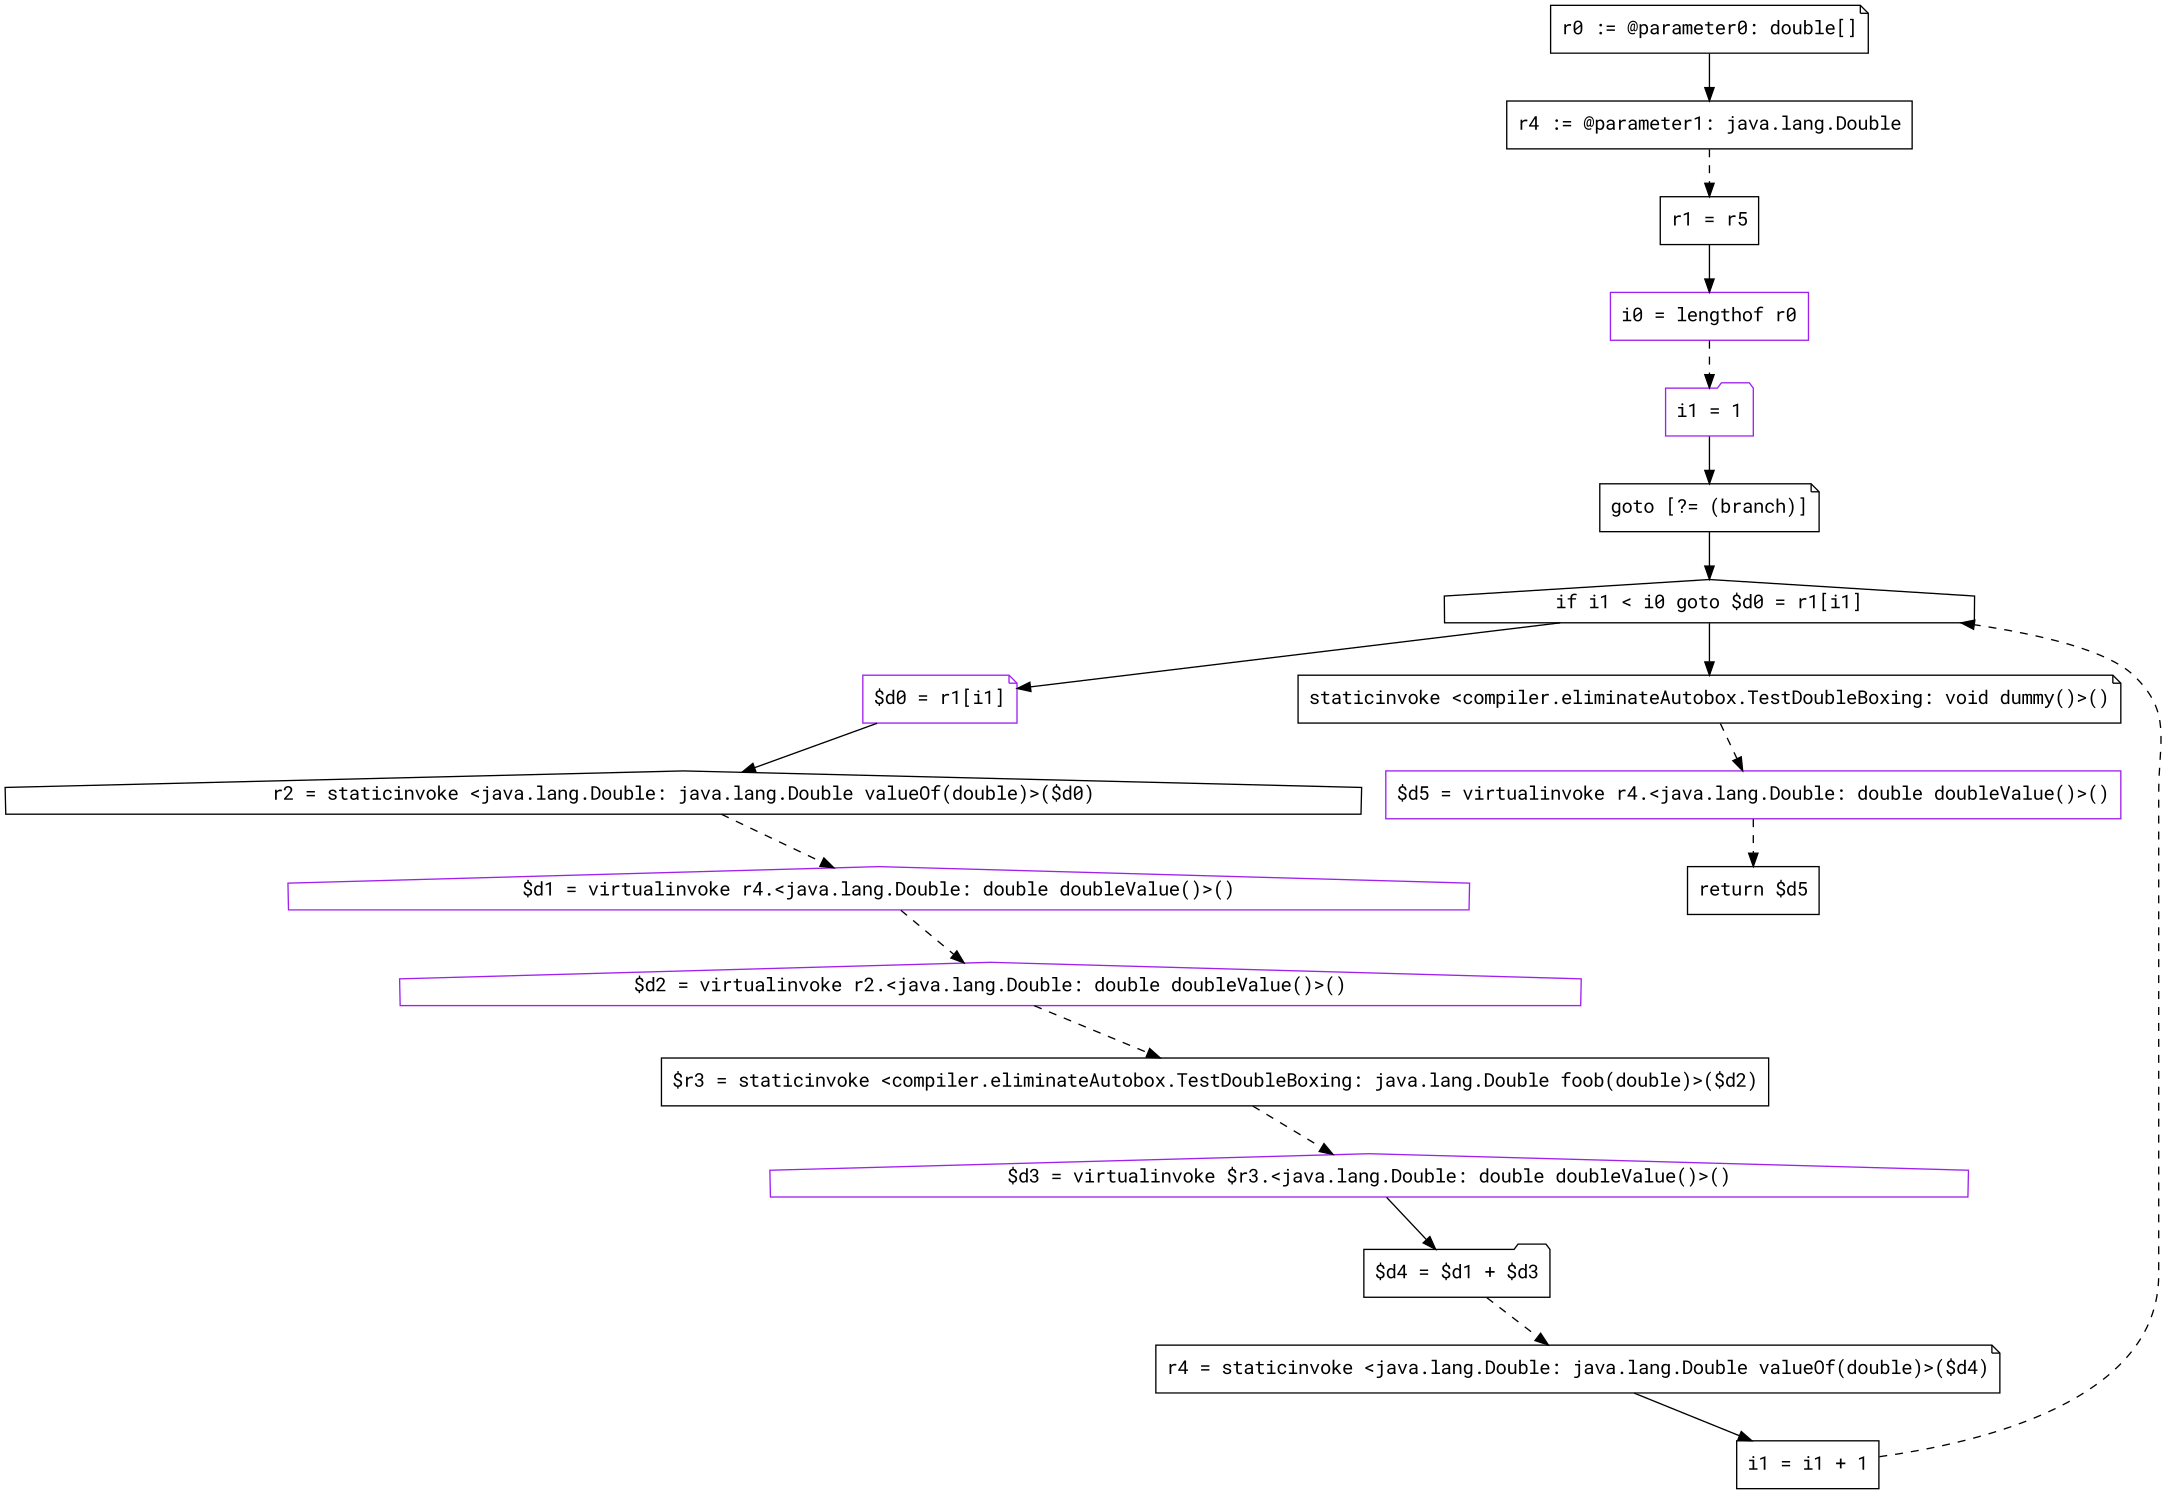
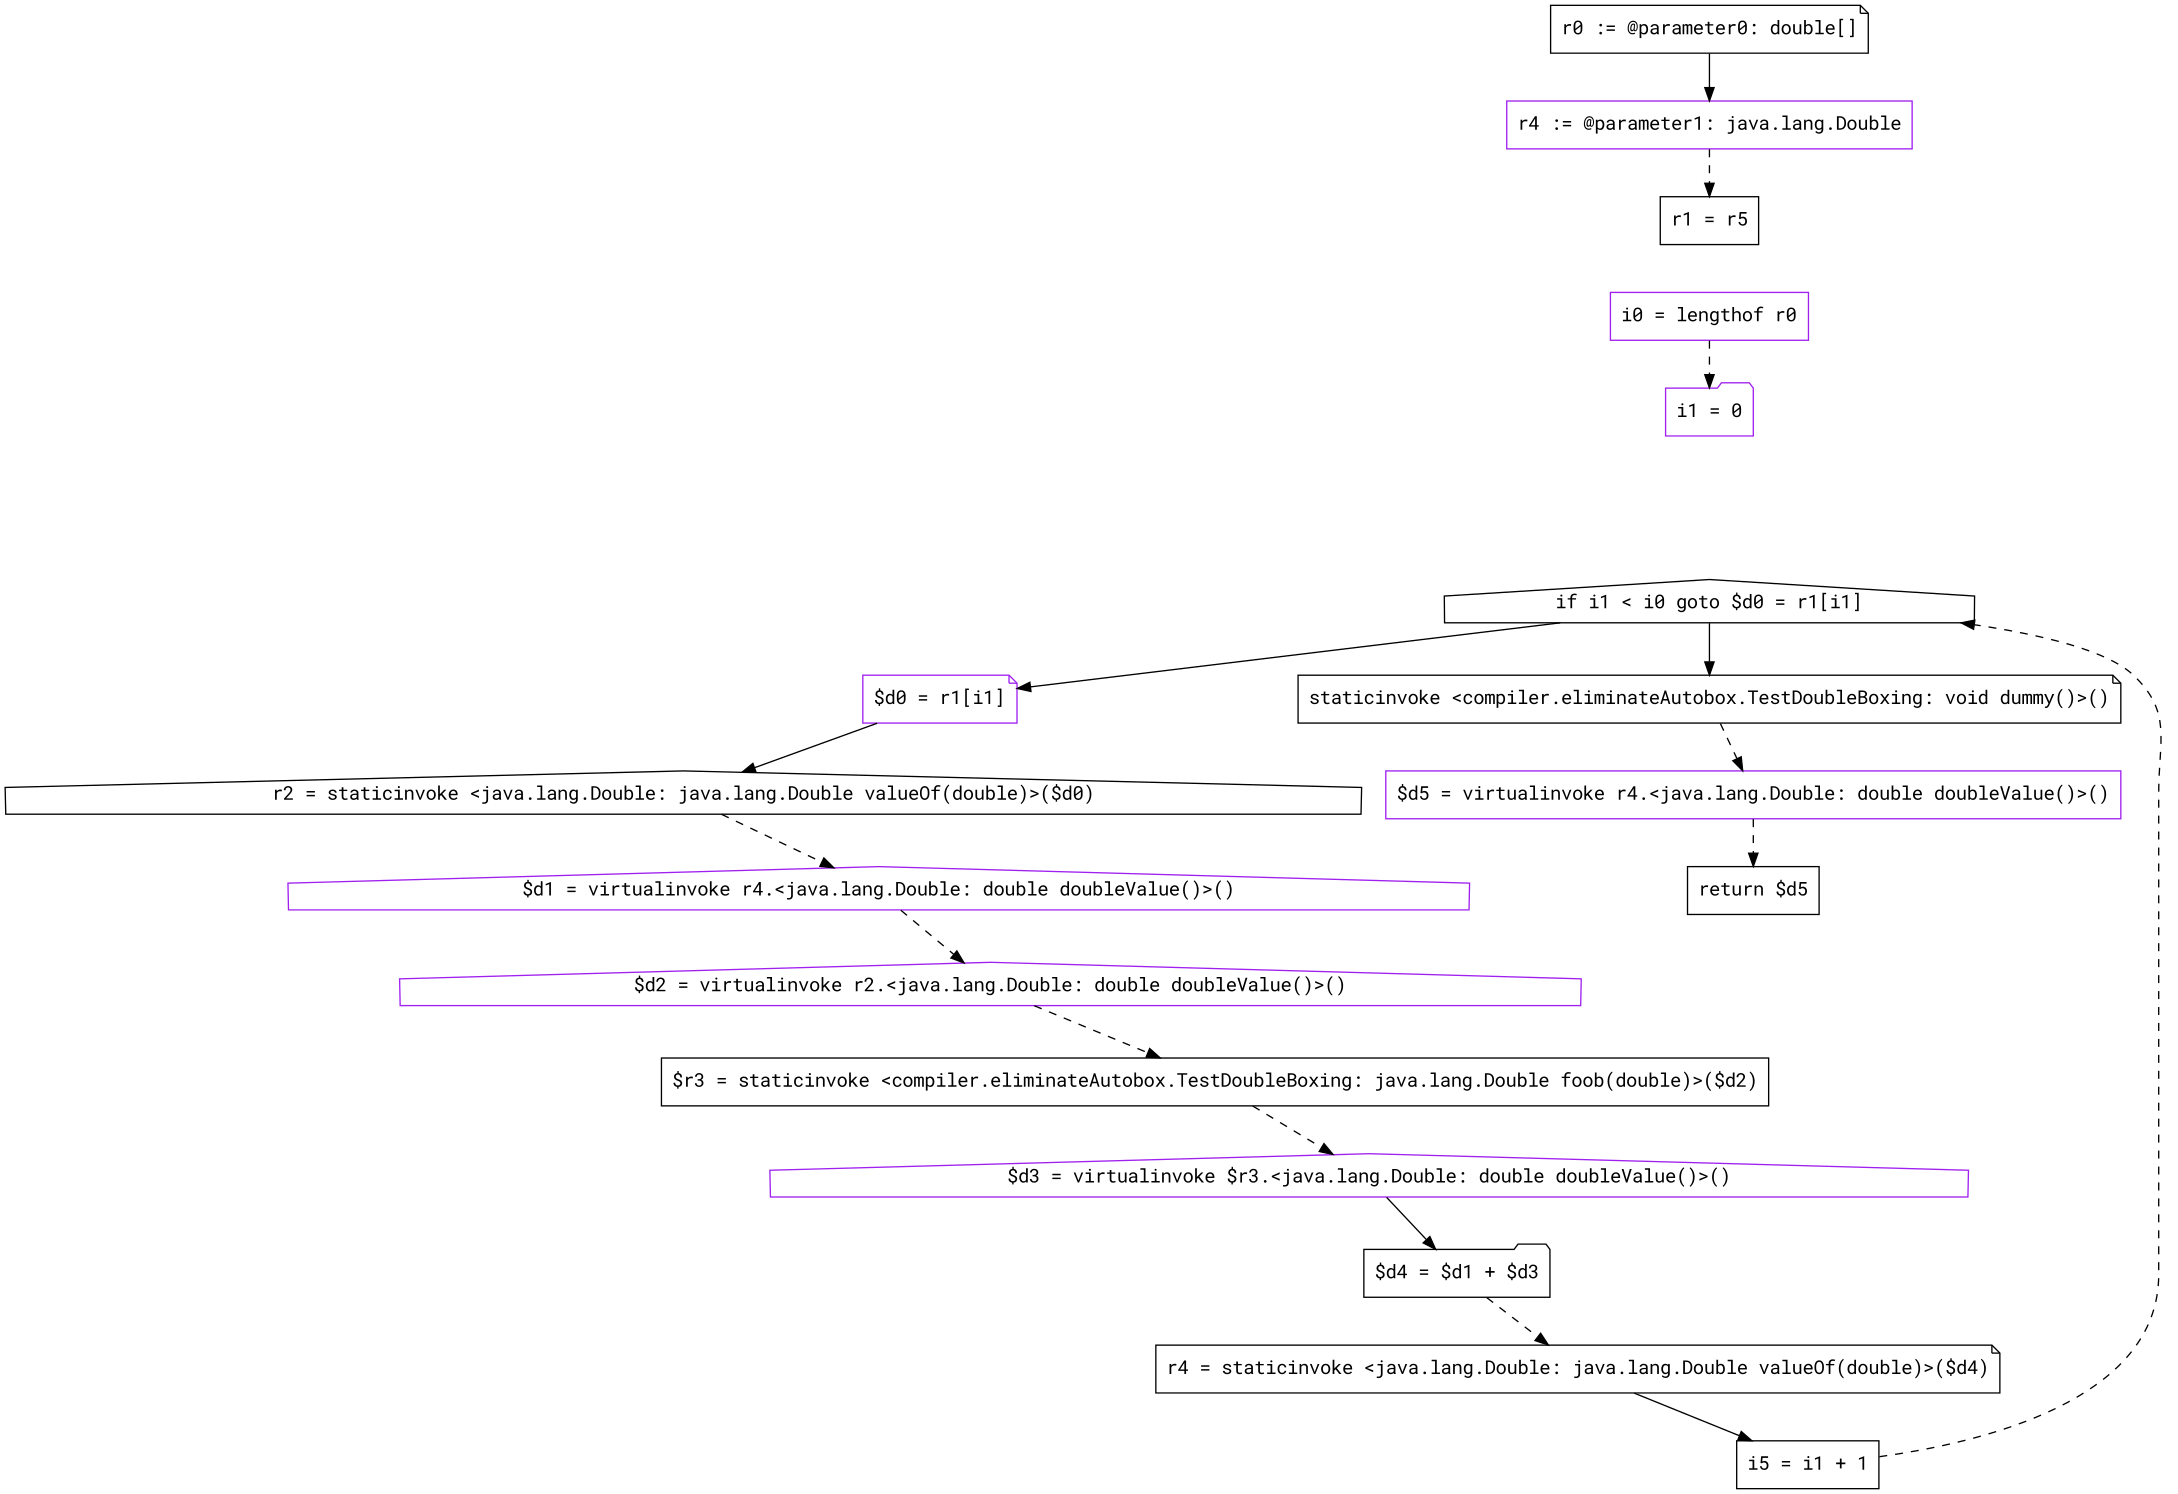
  digraph {
    fontname="Roboto Mono"
    node [color=black fontname="Roboto Mono" shape=box]
    edge [fontname="Roboto Mono" style=dashed]
    "r0 := @parameter0: double[]" [shape=note]
-   "r4 := @parameter1: java.lang.Double"
+   "r4 := @parameter1: java.lang.Double" [color=purple]
    n3 [label="r1 = r5"]
    "i0 = lengthof r0" [color=purple]
-   "i1 = 0" [color=purple shape=folder label="i1 = 1"]
-   "goto [?= (branch)]" [shape=note]
+   "i1 = 0" [color=purple shape=folder]
    "if i1 < i0 goto $d0 = r1[i1]" [shape=house]
    "$d0 = r1[i1]" [color=purple shape=note]
    "staticinvoke <compiler.eliminateAutobox.TestDoubleBoxing: void dummy()>()" [shape=note]
    "r2 = staticinvoke <java.lang.Double: java.lang.Double valueOf(double)>($d0)" [shape=house]
    "$d1 = virtualinvoke r4.<java.lang.Double: double doubleValue()>()" [color=purple shape=house]
    "$d2 = virtualinvoke r2.<java.lang.Double: double doubleValue()>()" [color=purple shape=house]
    "$r3 = staticinvoke <compiler.eliminateAutobox.TestDoubleBoxing: java.lang.Double foob(double)>($d2)"
    "$d3 = virtualinvoke $r3.<java.lang.Double: double doubleValue()>()" [color=purple shape=house]
    "$d4 = $d1 + $d3" [shape=folder]
    "r4 = staticinvoke <java.lang.Double: java.lang.Double valueOf(double)>($d4)" [shape=note]
-   "i1 = i1 + 1"
+   "i1 = i1 + 1" [label="i5 = i1 + 1"]
    "$d5 = virtualinvoke r4.<java.lang.Double: double doubleValue()>()" [color=purple]
    "return $d5"
    "r0 := @parameter0: double[]" -> "r4 := @parameter1: java.lang.Double" [style=solid]
    "r4 := @parameter1: java.lang.Double" -> n3
-   n3 -> "i0 = lengthof r0" [style=solid]
    "i0 = lengthof r0" -> "i1 = 0"
-   "i1 = 0" -> "goto [?= (branch)]" [style=solid]
-   "goto [?= (branch)]" -> "if i1 < i0 goto $d0 = r1[i1]" [style=solid]
    "if i1 < i0 goto $d0 = r1[i1]" -> "$d0 = r1[i1]" [style=solid]
    "if i1 < i0 goto $d0 = r1[i1]" -> "staticinvoke <compiler.eliminateAutobox.TestDoubleBoxing: void dummy()>()" [style=solid]
    "$d0 = r1[i1]" -> "r2 = staticinvoke <java.lang.Double: java.lang.Double valueOf(double)>($d0)" [style=solid]
    "staticinvoke <compiler.eliminateAutobox.TestDoubleBoxing: void dummy()>()" -> "$d5 = virtualinvoke r4.<java.lang.Double: double doubleValue()>()"
    "r2 = staticinvoke <java.lang.Double: java.lang.Double valueOf(double)>($d0)" -> "$d1 = virtualinvoke r4.<java.lang.Double: double doubleValue()>()"
    "$d1 = virtualinvoke r4.<java.lang.Double: double doubleValue()>()" -> "$d2 = virtualinvoke r2.<java.lang.Double: double doubleValue()>()"
    "$d2 = virtualinvoke r2.<java.lang.Double: double doubleValue()>()" -> "$r3 = staticinvoke <compiler.eliminateAutobox.TestDoubleBoxing: java.lang.Double foob(double)>($d2)"
    "$r3 = staticinvoke <compiler.eliminateAutobox.TestDoubleBoxing: java.lang.Double foob(double)>($d2)" -> "$d3 = virtualinvoke $r3.<java.lang.Double: double doubleValue()>()"
    "$d3 = virtualinvoke $r3.<java.lang.Double: double doubleValue()>()" -> "$d4 = $d1 + $d3" [style=solid]
    "$d4 = $d1 + $d3" -> "r4 = staticinvoke <java.lang.Double: java.lang.Double valueOf(double)>($d4)"
    "r4 = staticinvoke <java.lang.Double: java.lang.Double valueOf(double)>($d4)" -> "i1 = i1 + 1" [style=solid]
    "i1 = i1 + 1" -> "if i1 < i0 goto $d0 = r1[i1]"
    "$d5 = virtualinvoke r4.<java.lang.Double: double doubleValue()>()" -> "return $d5"
  }
